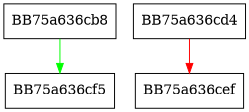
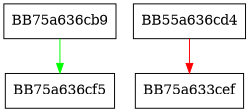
  digraph {
    splines=ortho
    node [shape=box]
-   BB75a636cb8
+   BB75a636cb8 [label=BB75a636cb9]
    BB75a636cf5
-   BB75a636cd4
-   BB75a636cef
+   BB75a636cd4 [label=BB55a636cd4]
+   BB75a636cef [label=BB75a633cef]
    BB75a636cb8 -> BB75a636cf5 [color=green]
    BB75a636cd4 -> BB75a636cef [color=red]
  }
